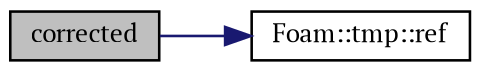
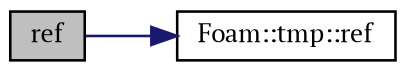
  digraph {
    rankdir=LR
    fontname="PT Serif"
    node [color=black fontname="PT Serif" fontsize=10 shape=record]
-   n1 [fillcolor=grey75 fontcolor=black height=0.2 label=corrected style=filled width=0.4]
+   n1 [fillcolor=grey75 fontcolor=black height=0.2 label=ref style=filled width=0.4]
    n2 [height=0.2 label="Foam::tmp::ref" width=0.4]
    n1 -> n2 [color=midnightblue fontname="PT Serif" fontsize=10 labelfontname=Helvetica labelfontsize=10 style=solid]
  }
